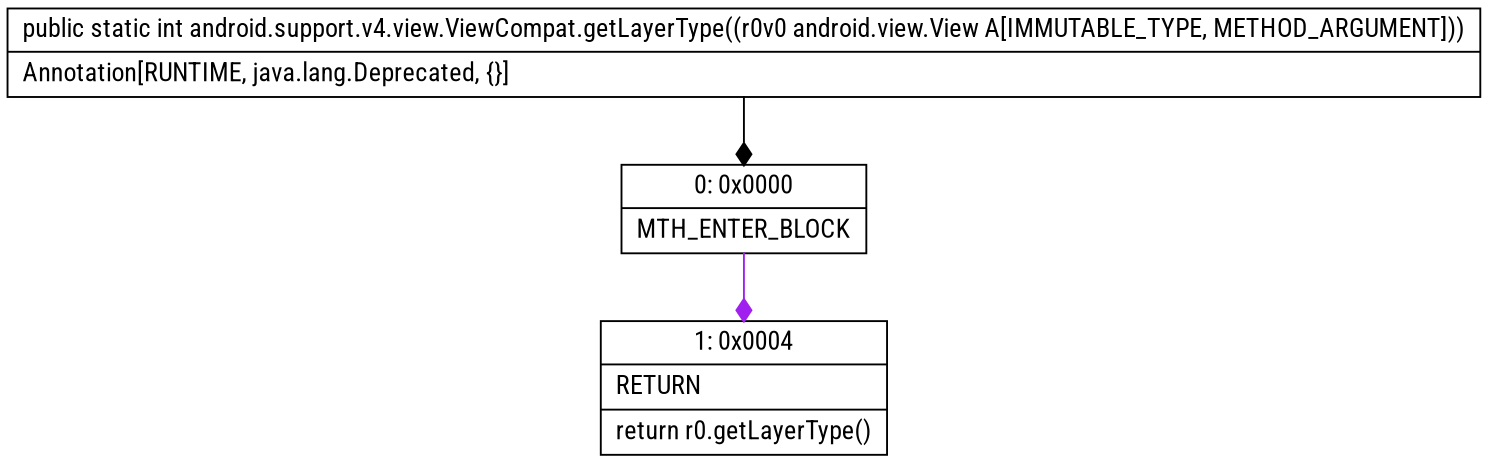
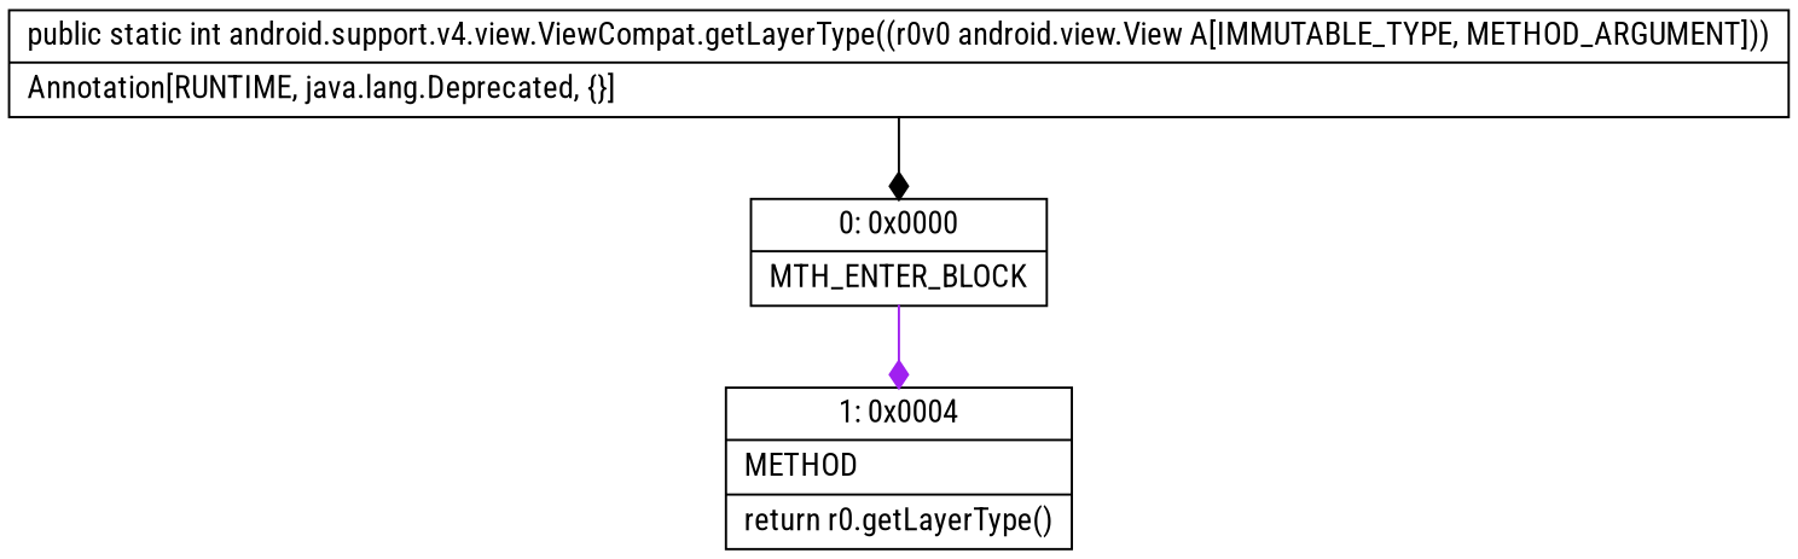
  digraph {
    fontname="Roboto Condensed"
    node [shape=record fontname="Roboto Condensed"]
    edge [arrowhead=diamond fontname="Roboto Condensed"]
    n1 [label="{0\:\ 0x0000|MTH_ENTER_BLOCK\l}"]
-   n2 [label="{1\:\ 0x0004|RETURN\l|return r0.getLayerType()\l}"]
+   n2 [label="{1\:\ 0x0004|METHOD\l|return r0.getLayerType()\l}"]
    n3 [label="{public static int android.support.v4.view.ViewCompat.getLayerType((r0v0 android.view.View A[IMMUTABLE_TYPE, METHOD_ARGUMENT]))  | Annotation[RUNTIME, java.lang.Deprecated, \{\}]\l}"]
    n1 -> n2 [color=purple]
    n3 -> n1 [color=black]
  }
